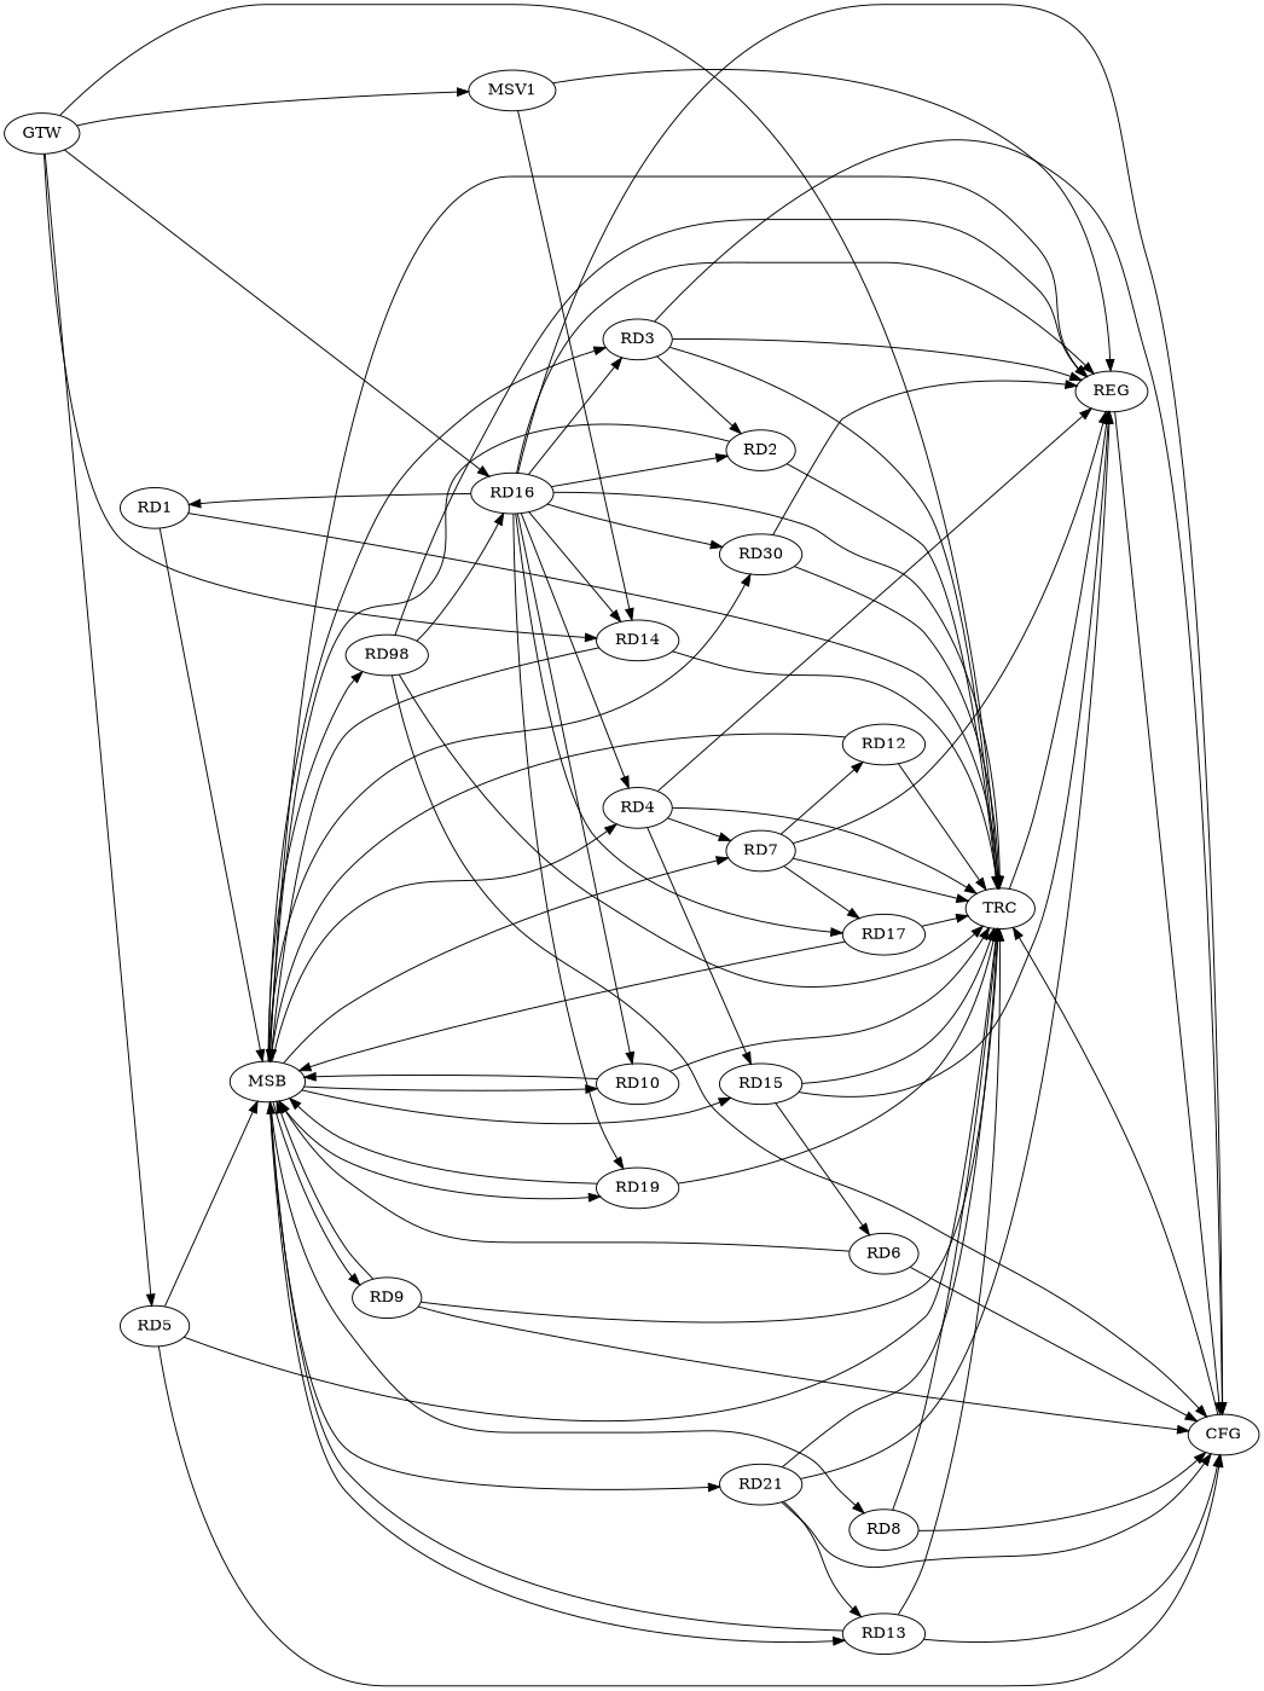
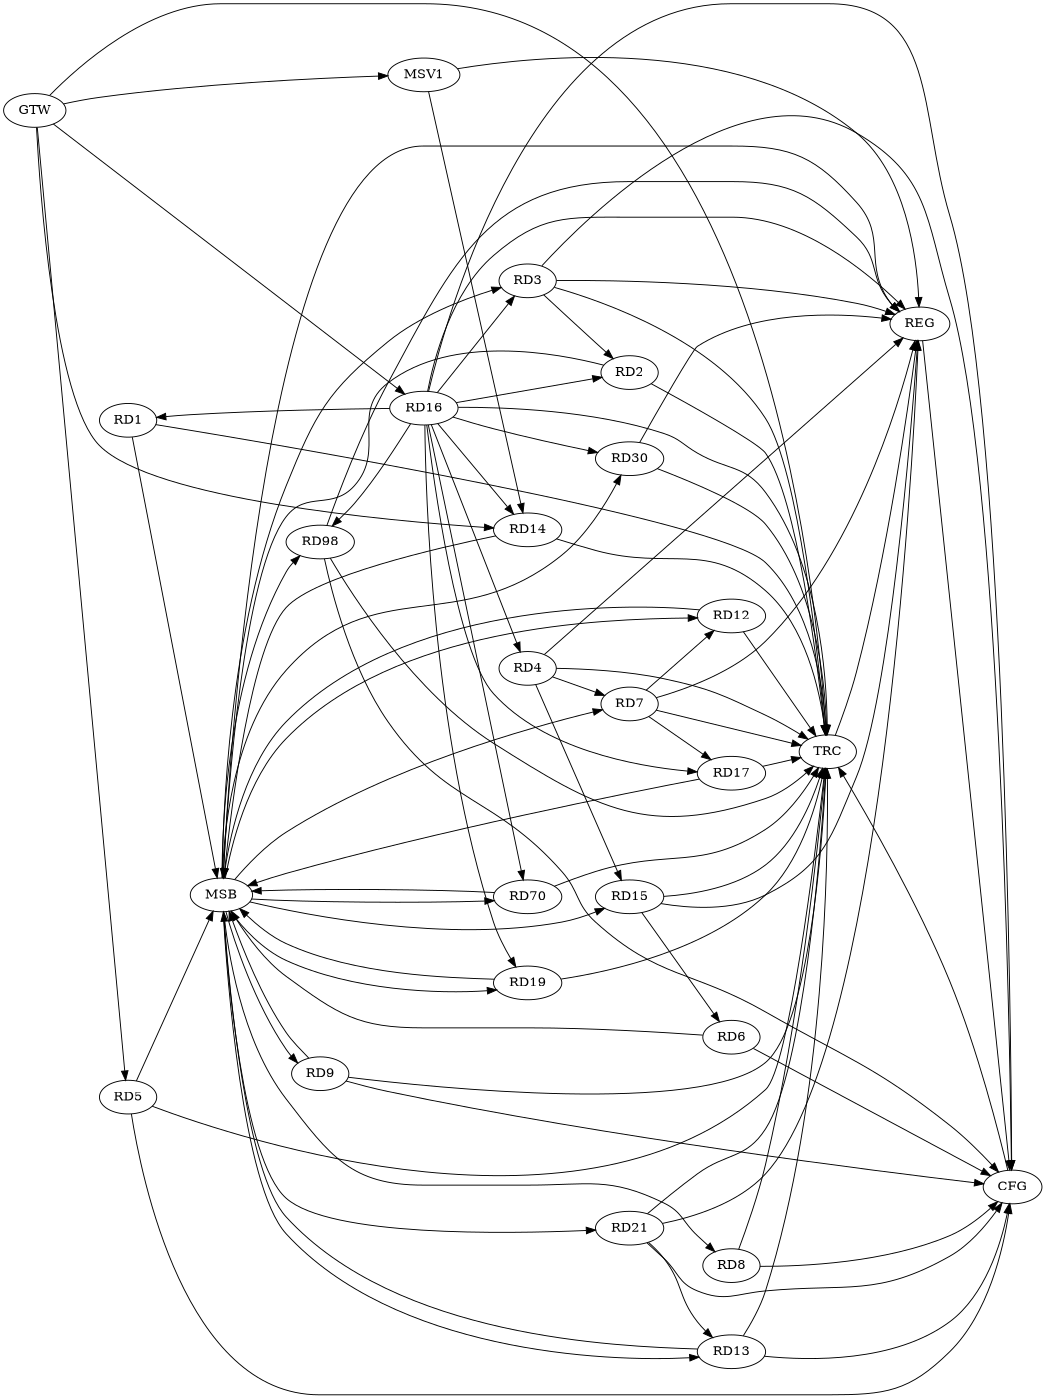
  strict digraph {
    rankdir=LR
    n1 [label=RD1]
    n2 [label=MSB]
    n3 [label=TRC]
    n4 [label=RD3]
    n5 [label=REG]
    n6 [label=RD7]
    n7 [label=RD15]
    n8 [label=RD12]
    n9 [label=RD8]
    n10 [label=RD9]
-   n11 [label=RD10]
+   n11 [label=RD70]
    n12 [label=RD13]
    n13 [label=RD98]
    n14 [label=RD19]
    n15 [label=RD30]
    n16 [label=RD21]
    n17 [label=RD2]
    n18 [label=CFG]
    n19 [label=RD4]
    n20 [label=RD17]
    n21 [label=RD6]
    n22 [label=RD5]
    n23 [label=RD14]
    n24 [label=RD16]
    n25 [label=GTW]
    n26 [label=MSV1]
    n1 -> n2
    n1 -> n3
    n2 -> n4
    n2 -> n5
    n2 -> n6
    n2 -> n7
-   n2 -> n19
+   n2 -> n8
    n2 -> n9
    n2 -> n10
    n2 -> n11
    n2 -> n12
    n2 -> n13
    n2 -> n14
    n2 -> n15
    n2 -> n16
    n3 -> n5
    n4 -> n3
    n4 -> n5
    n4 -> n17
    n4 -> n18
    n5 -> n18
    n6 -> n3
    n6 -> n5
    n6 -> n8
    n6 -> n20
    n7 -> n3
    n7 -> n5
    n7 -> n21
    n8 -> n2
    n8 -> n3
    n9 -> n3
    n9 -> n18
    n10 -> n2
    n10 -> n3
    n10 -> n18
    n11 -> n2
    n11 -> n3
    n12 -> n2
    n12 -> n3
    n12 -> n18
    n13 -> n3
    n13 -> n5
    n13 -> n18
    n14 -> n2
    n14 -> n3
    n15 -> n3
    n15 -> n5
    n16 -> n3
    n16 -> n5
    n16 -> n12
    n16 -> n18
    n17 -> n2
    n17 -> n3
    n18 -> n3
    n19 -> n3
    n19 -> n5
    n19 -> n6
    n19 -> n7
    n20 -> n2
    n20 -> n3
    n21 -> n2
    n21 -> n18
    n22 -> n2
    n22 -> n3
    n22 -> n18
    n23 -> n2
    n23 -> n3
    n24 -> n1
    n24 -> n3
    n24 -> n4
    n24 -> n5
    n24 -> n11
-   n13 -> n24
+   n24 -> n13
    n24 -> n14
    n24 -> n15
    n24 -> n17
    n24 -> n18
    n24 -> n19
    n24 -> n20
    n24 -> n23
    n25 -> n3
    n25 -> n22
    n25 -> n23
    n25 -> n24
    n25 -> n26
    n26 -> n5
    n26 -> n23
  }
